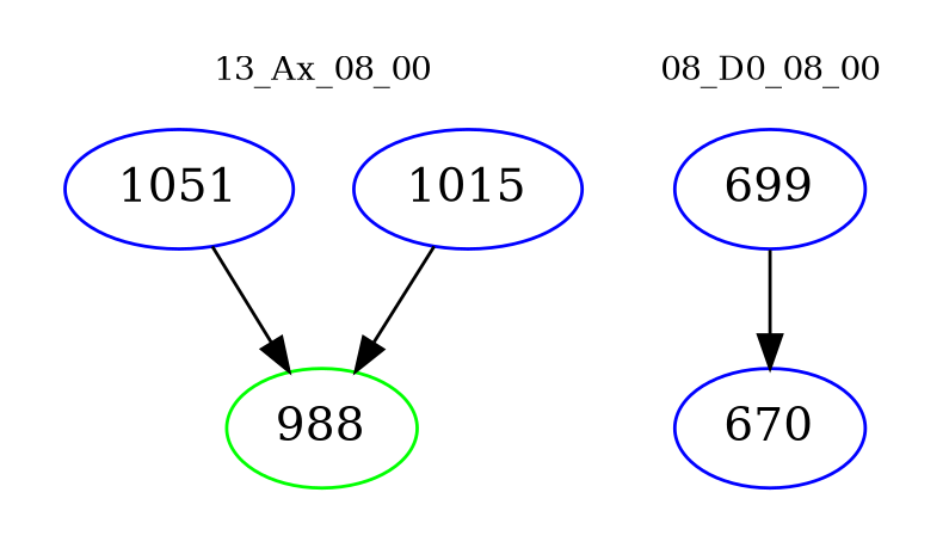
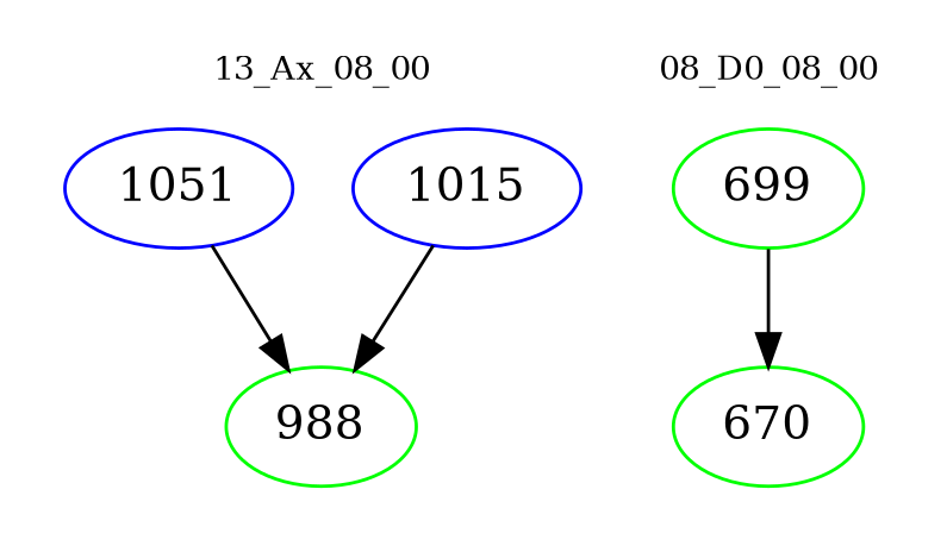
  digraph {
    node [color=blue]
    edge [color=black]
    n1 [label=1015]
    n2 [color=green label=988]
    n3 [label=1051]
-   n4 [label=699]
-   n5 [label=670]
+   n4 [color=green label=699]
+   n5 [color=green label=670]
    subgraph cluster_1 {
      color=white
      fontsize=10
      label="13_Ax_08_00"
      n1
      n2
      n3
    }
    subgraph cluster_2 {
      color=white
      fontsize=10
      label="08_D0_08_00"
      n4
      n5
    }
    n1 -> n2
    n3 -> n2
    n4 -> n5
  }
